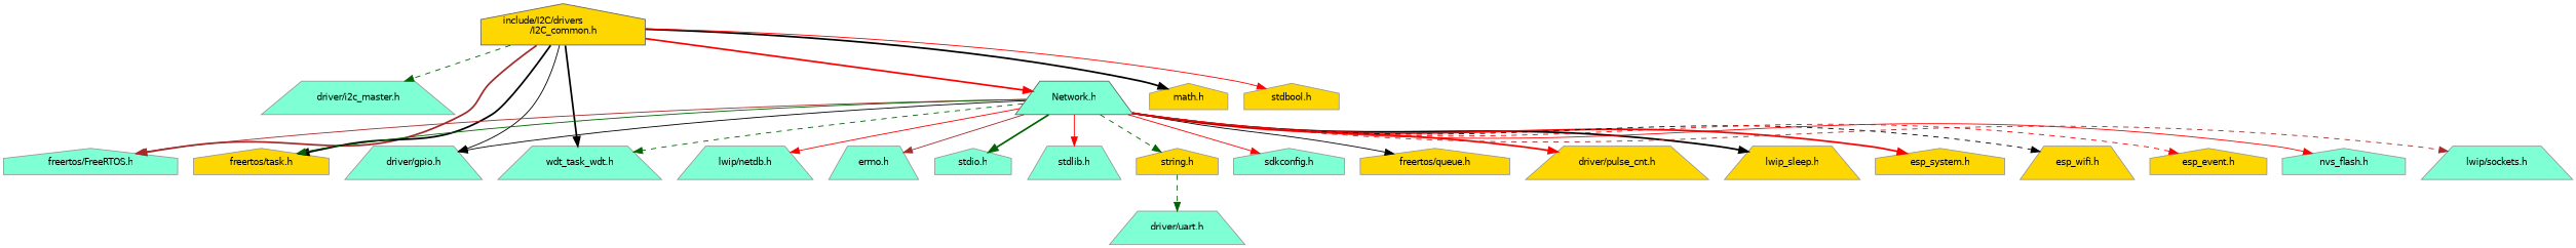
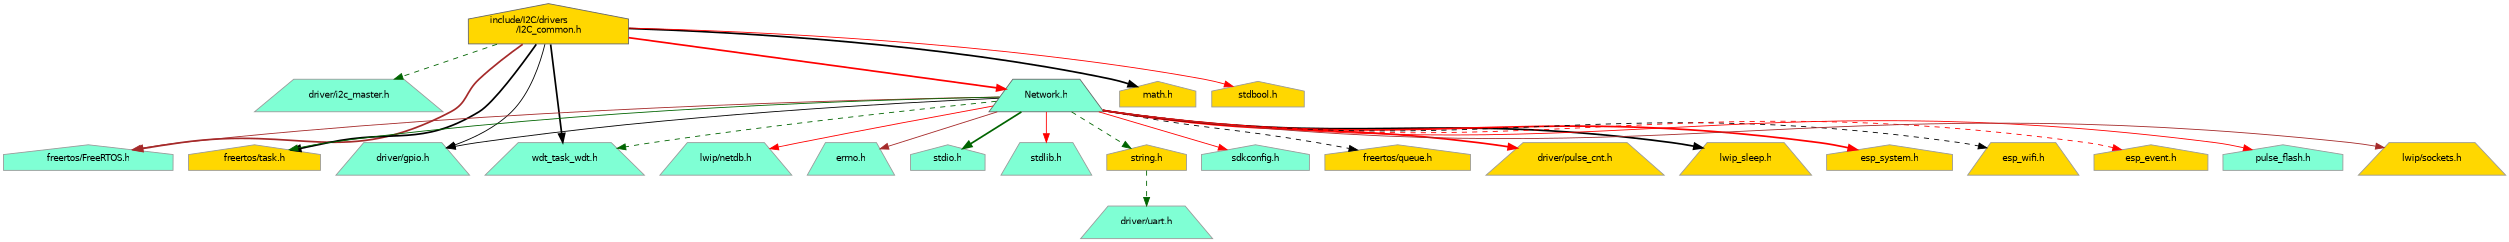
  digraph {
    node [color=grey60 fillcolor=aquamarine fontname=Helvetica fontsize=10 shape=house style=filled]
    edge [color=red fontname=Helvetica fontsize=10 labelfontname=Helvetica labelfontsize=10 style=solid]
    n1 [color=gray40 fillcolor=gold fontcolor=black height=0.2 label="include/I2C/drivers\l/I2C_common.h" width=0.4]
    n2 [height=0.2 label="driver/i2c_master.h" shape=trapezium width=0.4]
    n3 [height=0.2 label="freertos/FreeRTOS.h" width=0.4]
    n4 [fillcolor=gold height=0.2 label="freertos/task.h" width=0.4]
    n5 [height=0.2 label="driver/gpio.h" shape=trapezium width=0.4]
    n6 [height=0.2 label="wdt_task_wdt.h" shape=trapezium width=0.4]
    n7 [fillcolor=gold height=0.2 label="math.h" width=0.4]
    n8 [color=grey40 height=0.2 label="Network.h" shape=trapezium width=0.4]
    n9 [fillcolor=gold height=0.2 label="stdbool.h" width=0.4]
    n10 [height=0.2 label="stdio.h" width=0.4]
    n11 [height=0.2 label="stdlib.h" shape=trapezium width=0.4]
    n12 [fillcolor=gold height=0.2 label="string.h" width=0.4]
    n13 [height=0.2 label="sdkconfig.h" width=0.4]
    n14 [fillcolor=gold height=0.2 label="freertos/queue.h" width=0.4]
    n15 [fillcolor=gold height=0.2 label="driver/pulse_cnt.h" shape=trapezium width=0.4]
    n16 [fillcolor=gold height=0.2 label="lwip_sleep.h" shape=trapezium width=0.4]
    n17 [fillcolor=gold height=0.2 label="esp_system.h" width=0.4]
    n18 [fillcolor=gold height=0.2 label="esp_wifi.h" shape=trapezium width=0.4]
    n19 [fillcolor=gold height=0.2 label="esp_event.h" width=0.4]
-   n20 [height=0.2 label="nvs_flash.h" width=0.4]
-   n21 [height=0.2 label="lwip/sockets.h" shape=trapezium width=0.4]
+   n20 [height=0.2 label="pulse_flash.h" width=0.4]
+   n21 [fillcolor=gold height=0.2 label="lwip/sockets.h" shape=trapezium width=0.4]
    n22 [height=0.2 label="lwip/netdb.h" shape=trapezium width=0.4]
    n23 [height=0.2 label="errno.h" shape=trapezium width=0.4]
    n24 [height=0.2 label="driver/uart.h" shape=trapezium width=0.4]
    n1 -> n2 [color=darkgreen style=dashed]
    n1 -> n3 [color=brown style=bold]
    n1 -> n4 [color=black style=bold]
    n1 -> n5 [color=black]
    n1 -> n6 [color=black style=bold]
    n1 -> n7 [color=black style=bold]
    n1 -> n8 [style=bold]
    n1 -> n9
    n8 -> n3 [color=brown]
    n8 -> n4 [color=darkgreen]
    n8 -> n5 [color=black]
    n8 -> n6 [color=darkgreen style=dashed]
    n8 -> n10 [color=darkgreen style=bold]
    n8 -> n11
    n8 -> n12 [color=darkgreen style=dashed]
    n8 -> n13
-   n8 -> n14 [color=black]
+   n8 -> n14 [color=black style=dashed]
    n8 -> n15 [style=bold]
    n8 -> n16 [color=black style=bold]
    n8 -> n17 [style=bold]
    n8 -> n18 [color=black style=dashed]
    n8 -> n19 [style=dashed]
    n8 -> n20
-   n8 -> n21 [color=brown style=dashed]
+   n8 -> n21 [color=brown]
    n8 -> n22
    n8 -> n23 [color=brown]
    n12 -> n24 [color=darkgreen style=dashed]
  }
